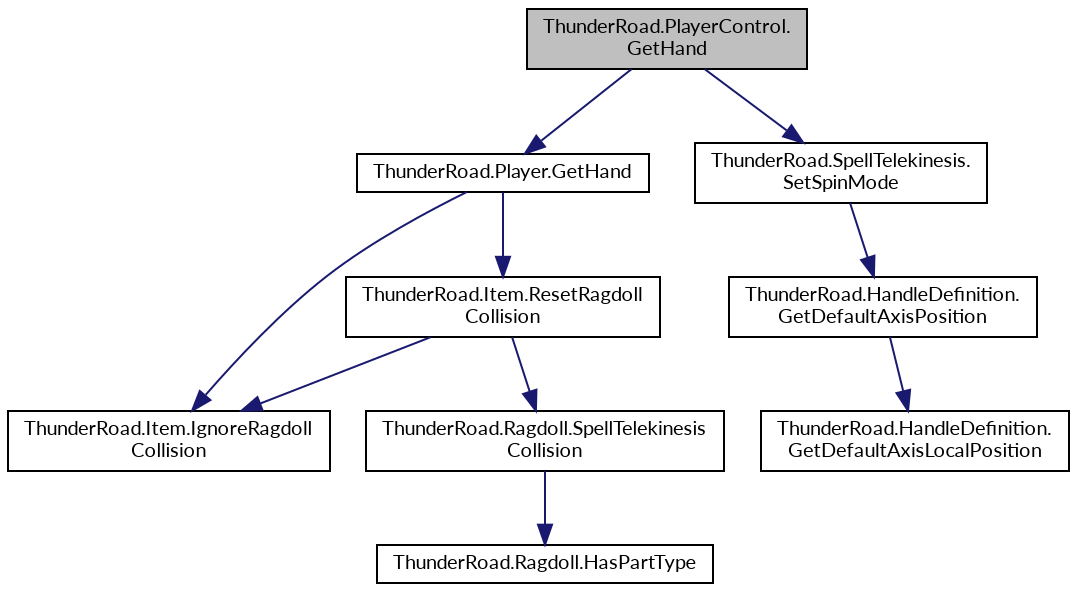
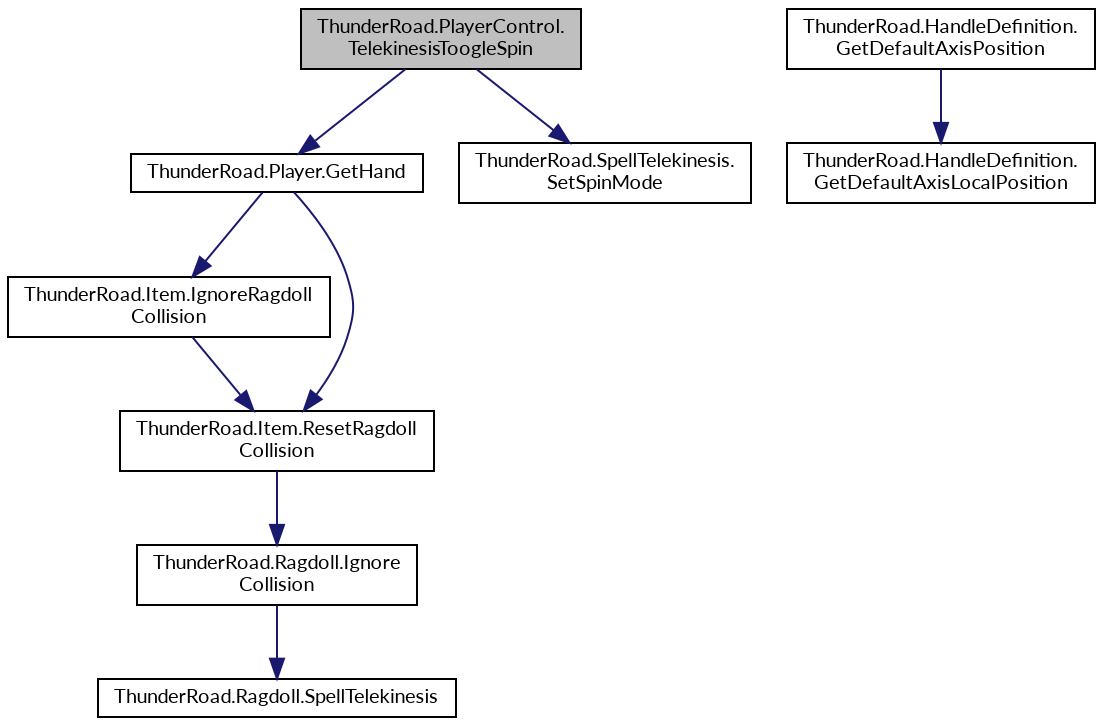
  digraph {
    fontname=Lato
    rankdir=TB
    node [color=black fillcolor=white fontname=Lato fontsize=10 shape=record style=filled]
    edge [color=midnightblue fontname=Lato fontsize=10 labelfontname=Helvetica labelfontsize=10 style=solid]
-   n1 [fillcolor=grey75 fontcolor=black height=0.2 label="ThunderRoad.PlayerControl.\lGetHand" width=0.4]
+   n1 [fillcolor=grey75 fontcolor=black height=0.2 label="ThunderRoad.PlayerControl.\lTelekinesisToogleSpin" width=0.4]
    n2 [height=0.2 label="ThunderRoad.Player.GetHand" width=0.4]
    n3 [height=0.2 label="ThunderRoad.SpellTelekinesis.\lSetSpinMode" width=0.4]
    n4 [height=0.2 label="ThunderRoad.Item.IgnoreRagdoll\lCollision" width=0.4]
    n5 [height=0.2 label="ThunderRoad.Item.ResetRagdoll\lCollision" width=0.4]
    n6 [height=0.2 label="ThunderRoad.HandleDefinition.\lGetDefaultAxisPosition" width=0.4]
    n7 [height=0.2 label="ThunderRoad.HandleDefinition.\lGetDefaultAxisLocalPosition" width=0.4]
-   n8 [height=0.2 label="ThunderRoad.Ragdoll.SpellTelekinesis\lCollision" width=0.4]
-   n9 [height=0.2 label="ThunderRoad.Ragdoll.HasPartType" width=0.4]
+   n8 [height=0.2 label="ThunderRoad.Ragdoll.Ignore\lCollision" width=0.4]
+   n9 [height=0.2 label="ThunderRoad.Ragdoll.SpellTelekinesis" width=0.4]
    n1 -> n2
    n1 -> n3
    n2 -> n4
    n2 -> n5
-   n3 -> n6
-   n5 -> n4
+   n4 -> n5
    n5 -> n8
    n6 -> n7
    n8 -> n9
  }
